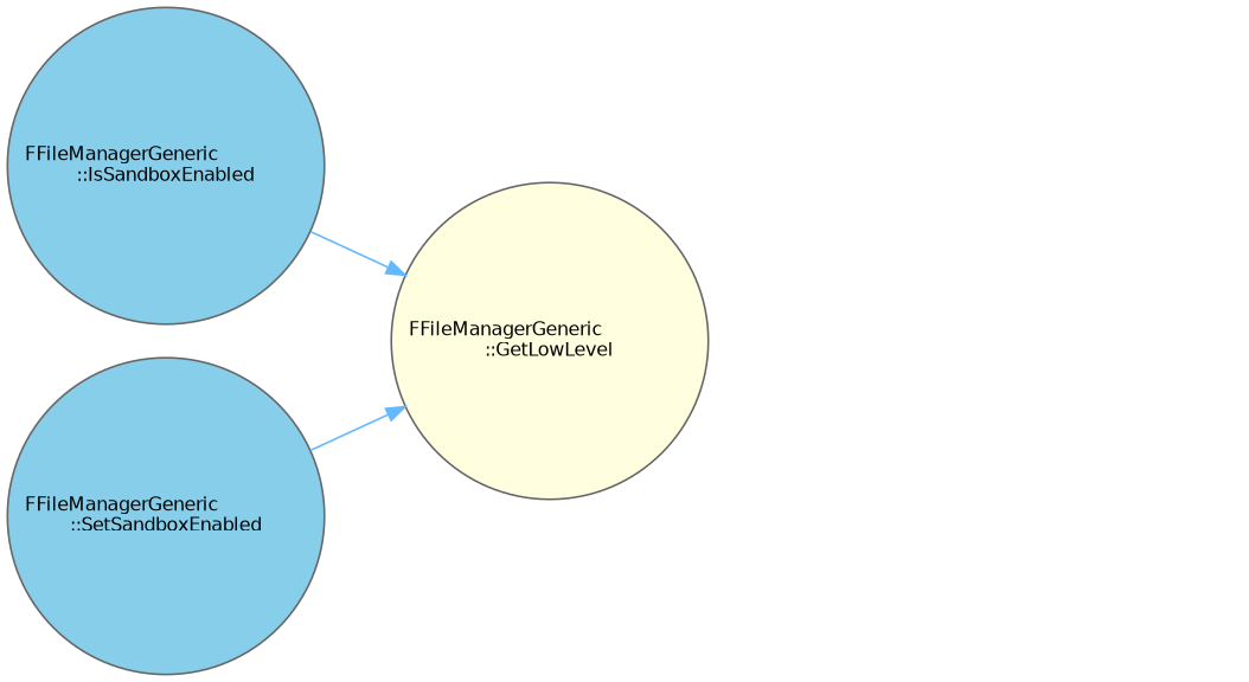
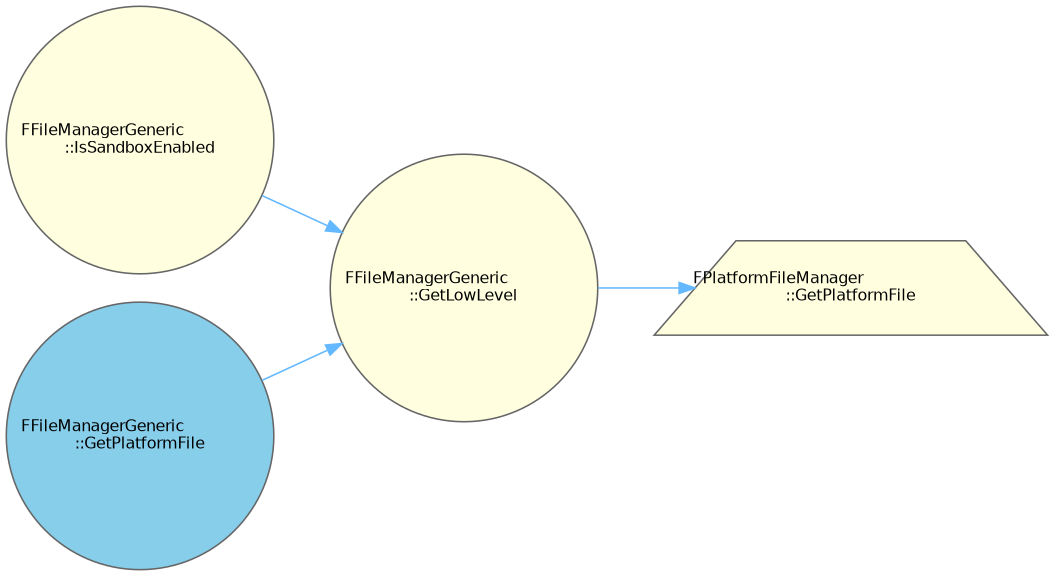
  digraph {
    rankdir=RL
    node [color=grey40 fillcolor=lightyellow fontname=Helvetica fontsize=10 shape=circle style=filled]
    edge [color=steelblue1 dir=back fontname=Helvetica fontsize=10 labelfontname=Helvetica labelfontsize=10 style=solid]
+   n1 [color=gray40 fontcolor=black height=0.2 label="FPlatformFileManager\l::GetPlatformFile" shape=trapezium width=0.4]
    n2 [height=0.2 label="FFileManagerGeneric\l::GetLowLevel" width=0.4]
-   n3 [fillcolor=skyblue height=0.2 label="FFileManagerGeneric\l::IsSandboxEnabled" width=0.4]
-   n4 [fillcolor=skyblue height=0.2 label="FFileManagerGeneric\l::SetSandboxEnabled" width=0.4]
+   n3 [height=0.2 label="FFileManagerGeneric\l::IsSandboxEnabled" width=0.4]
+   n4 [fillcolor=skyblue height=0.2 label="FFileManagerGeneric\l::GetPlatformFile" width=0.4]
+   n1 -> n2
    n2 -> n3
    n2 -> n4
  }
